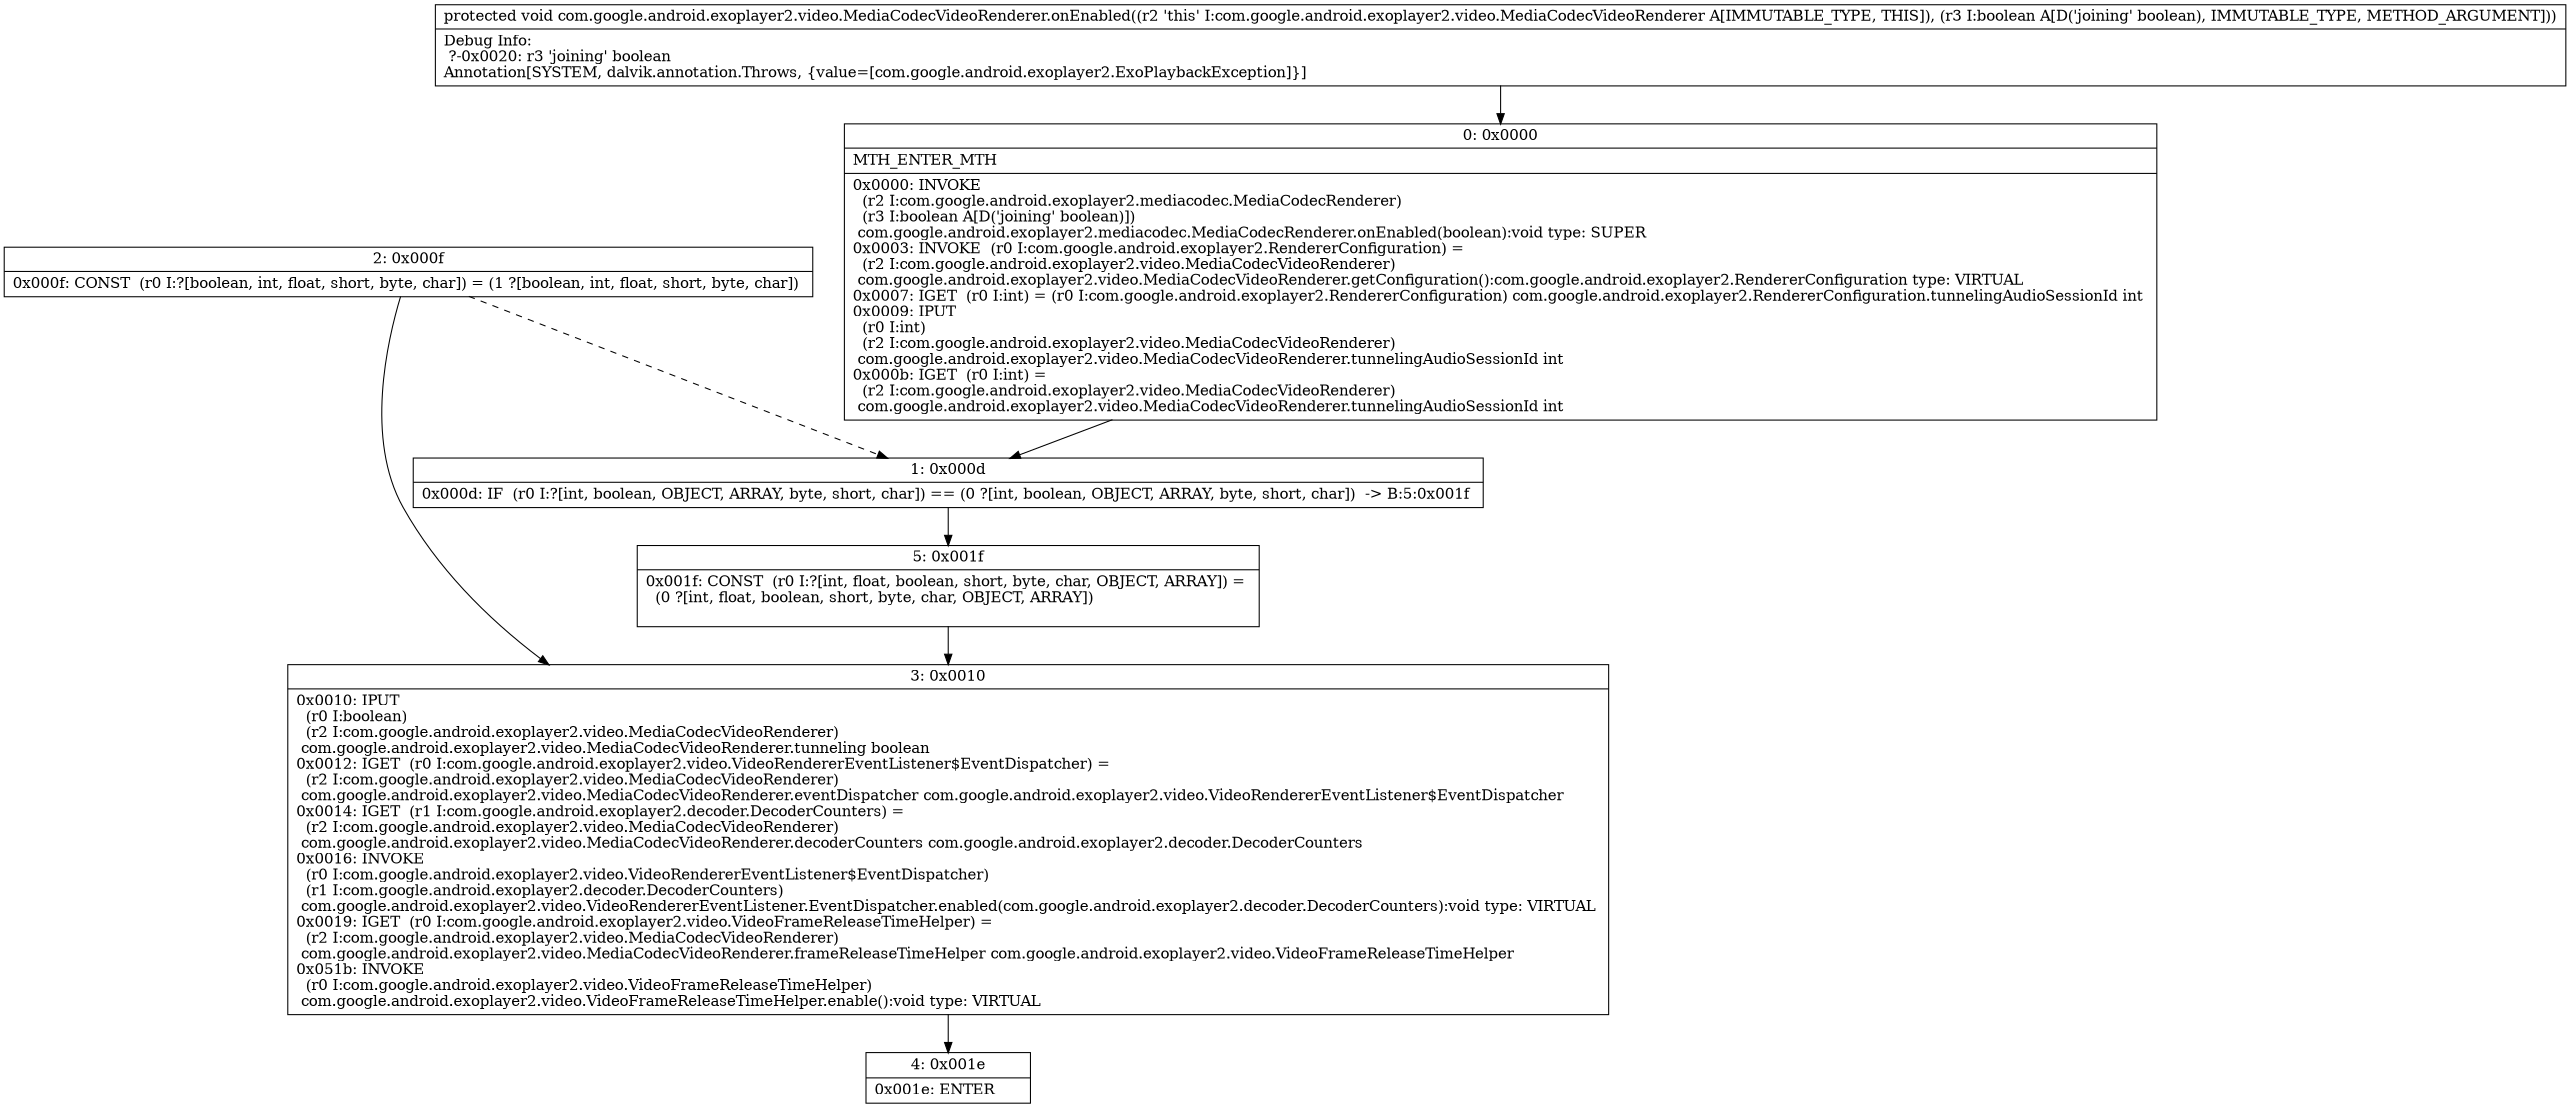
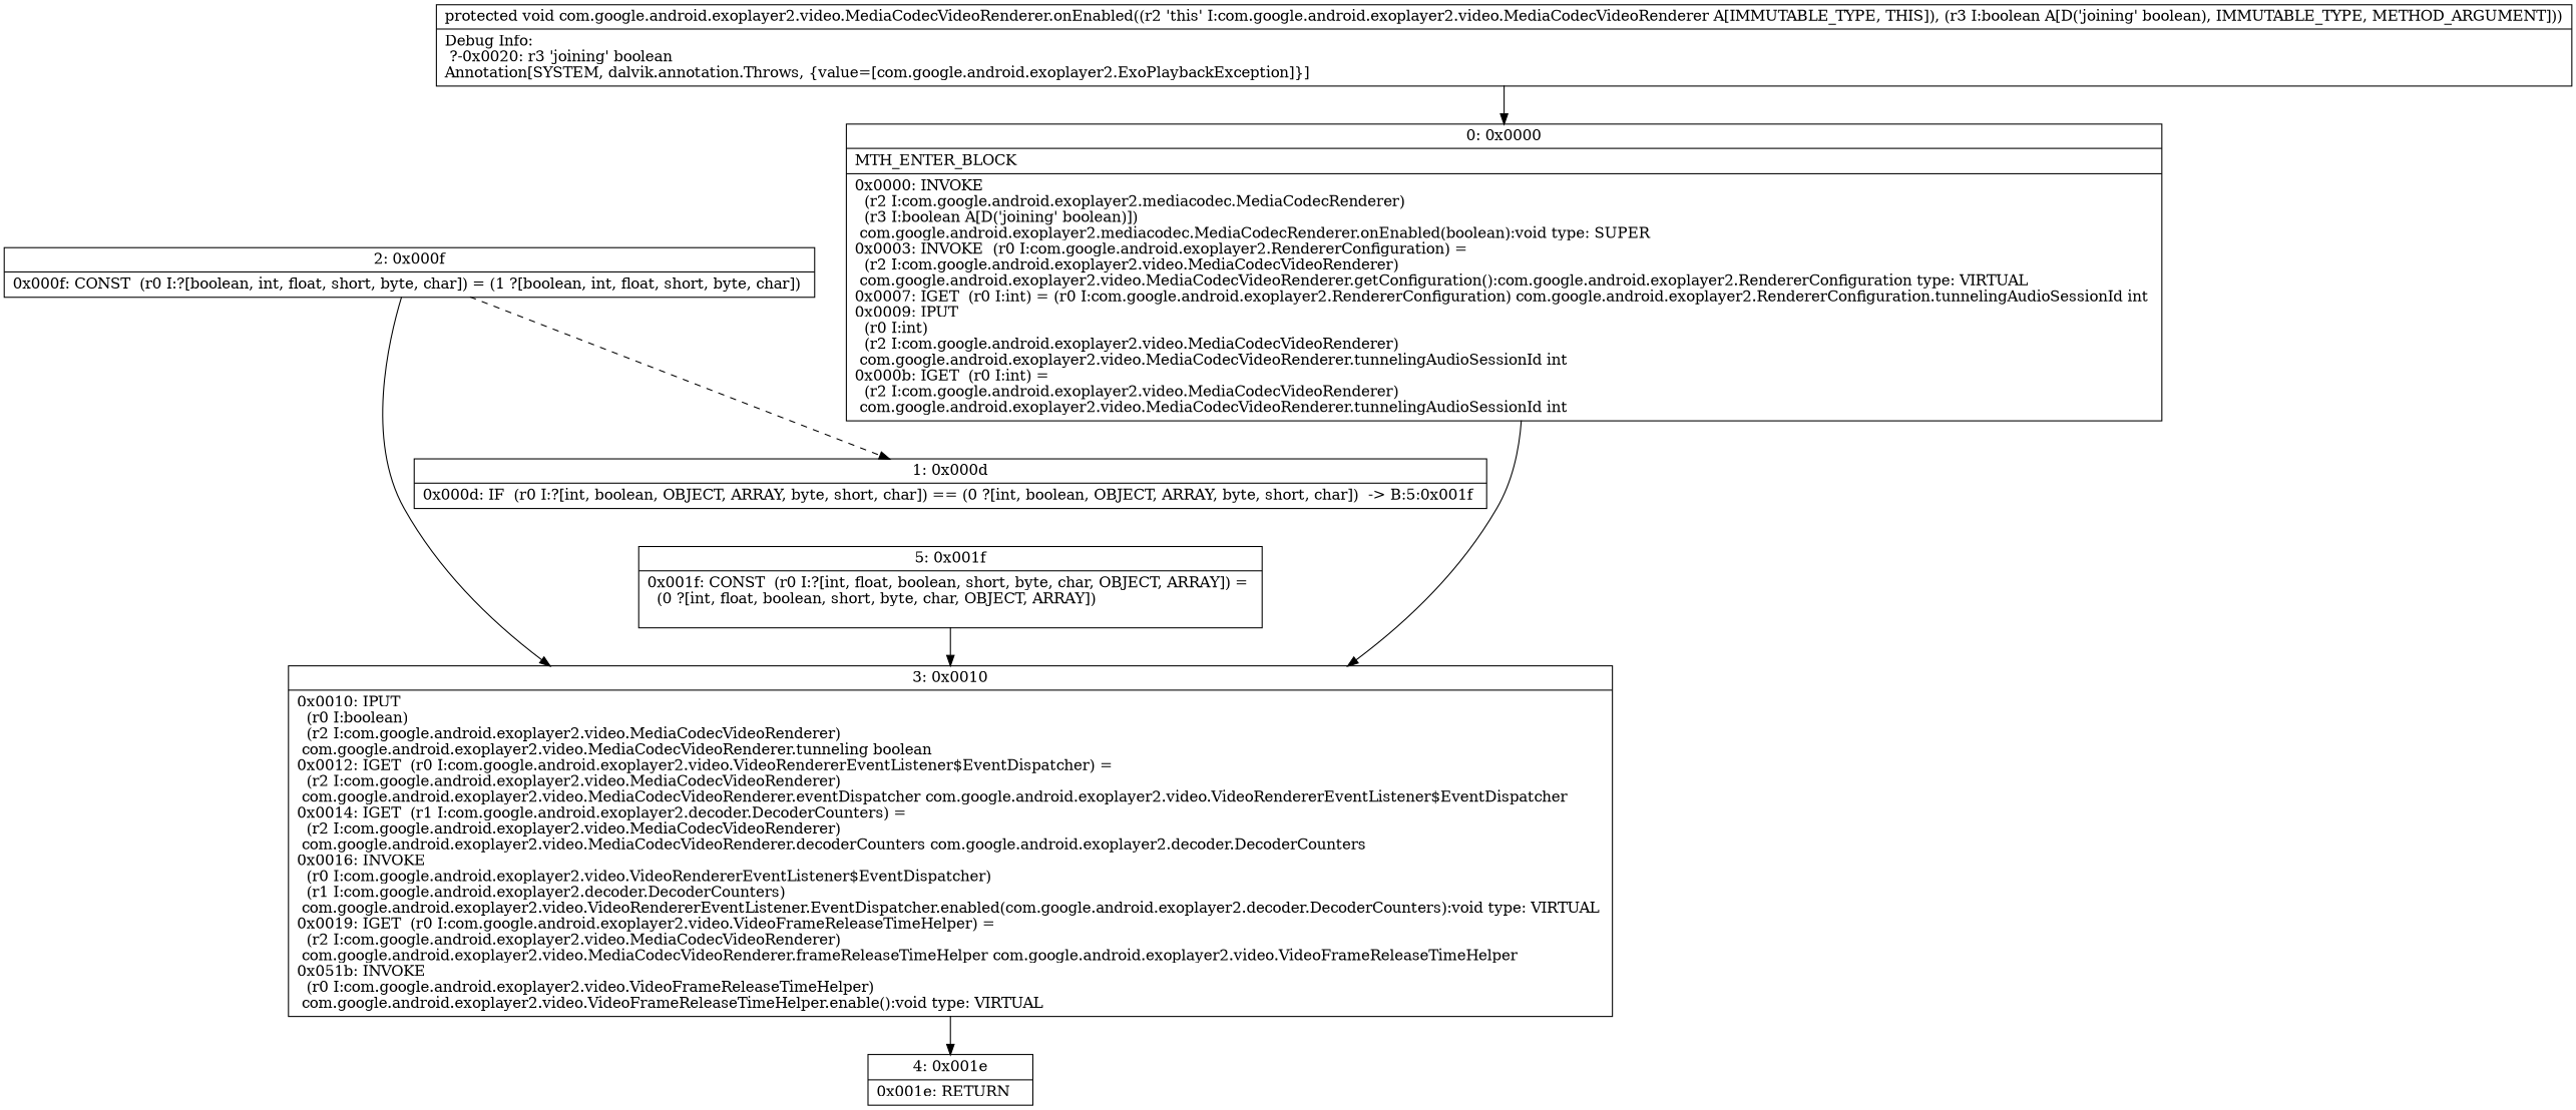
  digraph {
    node [shape=record]
-   n1 [label="{0\:\ 0x0000|MTH_ENTER_MTH\l|0x0000: INVOKE  \l  (r2 I:com.google.android.exoplayer2.mediacodec.MediaCodecRenderer)\l  (r3 I:boolean A[D('joining' boolean)])\l com.google.android.exoplayer2.mediacodec.MediaCodecRenderer.onEnabled(boolean):void type: SUPER \l0x0003: INVOKE  (r0 I:com.google.android.exoplayer2.RendererConfiguration) = \l  (r2 I:com.google.android.exoplayer2.video.MediaCodecVideoRenderer)\l com.google.android.exoplayer2.video.MediaCodecVideoRenderer.getConfiguration():com.google.android.exoplayer2.RendererConfiguration type: VIRTUAL \l0x0007: IGET  (r0 I:int) = (r0 I:com.google.android.exoplayer2.RendererConfiguration) com.google.android.exoplayer2.RendererConfiguration.tunnelingAudioSessionId int \l0x0009: IPUT  \l  (r0 I:int)\l  (r2 I:com.google.android.exoplayer2.video.MediaCodecVideoRenderer)\l com.google.android.exoplayer2.video.MediaCodecVideoRenderer.tunnelingAudioSessionId int \l0x000b: IGET  (r0 I:int) = \l  (r2 I:com.google.android.exoplayer2.video.MediaCodecVideoRenderer)\l com.google.android.exoplayer2.video.MediaCodecVideoRenderer.tunnelingAudioSessionId int \l}"]
+   n1 [label="{0\:\ 0x0000|MTH_ENTER_BLOCK\l|0x0000: INVOKE  \l  (r2 I:com.google.android.exoplayer2.mediacodec.MediaCodecRenderer)\l  (r3 I:boolean A[D('joining' boolean)])\l com.google.android.exoplayer2.mediacodec.MediaCodecRenderer.onEnabled(boolean):void type: SUPER \l0x0003: INVOKE  (r0 I:com.google.android.exoplayer2.RendererConfiguration) = \l  (r2 I:com.google.android.exoplayer2.video.MediaCodecVideoRenderer)\l com.google.android.exoplayer2.video.MediaCodecVideoRenderer.getConfiguration():com.google.android.exoplayer2.RendererConfiguration type: VIRTUAL \l0x0007: IGET  (r0 I:int) = (r0 I:com.google.android.exoplayer2.RendererConfiguration) com.google.android.exoplayer2.RendererConfiguration.tunnelingAudioSessionId int \l0x0009: IPUT  \l  (r0 I:int)\l  (r2 I:com.google.android.exoplayer2.video.MediaCodecVideoRenderer)\l com.google.android.exoplayer2.video.MediaCodecVideoRenderer.tunnelingAudioSessionId int \l0x000b: IGET  (r0 I:int) = \l  (r2 I:com.google.android.exoplayer2.video.MediaCodecVideoRenderer)\l com.google.android.exoplayer2.video.MediaCodecVideoRenderer.tunnelingAudioSessionId int \l}"]
    n2 [label="{1\:\ 0x000d|0x000d: IF  (r0 I:?[int, boolean, OBJECT, ARRAY, byte, short, char]) == (0 ?[int, boolean, OBJECT, ARRAY, byte, short, char])  \-\> B:5:0x001f \l}"]
    n3 [label="{5\:\ 0x001f|0x001f: CONST  (r0 I:?[int, float, boolean, short, byte, char, OBJECT, ARRAY]) = \l  (0 ?[int, float, boolean, short, byte, char, OBJECT, ARRAY])\l \l}"]
    n4 [label="{2\:\ 0x000f|0x000f: CONST  (r0 I:?[boolean, int, float, short, byte, char]) = (1 ?[boolean, int, float, short, byte, char]) \l}"]
    n5 [label="{3\:\ 0x0010|0x0010: IPUT  \l  (r0 I:boolean)\l  (r2 I:com.google.android.exoplayer2.video.MediaCodecVideoRenderer)\l com.google.android.exoplayer2.video.MediaCodecVideoRenderer.tunneling boolean \l0x0012: IGET  (r0 I:com.google.android.exoplayer2.video.VideoRendererEventListener$EventDispatcher) = \l  (r2 I:com.google.android.exoplayer2.video.MediaCodecVideoRenderer)\l com.google.android.exoplayer2.video.MediaCodecVideoRenderer.eventDispatcher com.google.android.exoplayer2.video.VideoRendererEventListener$EventDispatcher \l0x0014: IGET  (r1 I:com.google.android.exoplayer2.decoder.DecoderCounters) = \l  (r2 I:com.google.android.exoplayer2.video.MediaCodecVideoRenderer)\l com.google.android.exoplayer2.video.MediaCodecVideoRenderer.decoderCounters com.google.android.exoplayer2.decoder.DecoderCounters \l0x0016: INVOKE  \l  (r0 I:com.google.android.exoplayer2.video.VideoRendererEventListener$EventDispatcher)\l  (r1 I:com.google.android.exoplayer2.decoder.DecoderCounters)\l com.google.android.exoplayer2.video.VideoRendererEventListener.EventDispatcher.enabled(com.google.android.exoplayer2.decoder.DecoderCounters):void type: VIRTUAL \l0x0019: IGET  (r0 I:com.google.android.exoplayer2.video.VideoFrameReleaseTimeHelper) = \l  (r2 I:com.google.android.exoplayer2.video.MediaCodecVideoRenderer)\l com.google.android.exoplayer2.video.MediaCodecVideoRenderer.frameReleaseTimeHelper com.google.android.exoplayer2.video.VideoFrameReleaseTimeHelper \l0x051b: INVOKE  \l  (r0 I:com.google.android.exoplayer2.video.VideoFrameReleaseTimeHelper)\l com.google.android.exoplayer2.video.VideoFrameReleaseTimeHelper.enable():void type: VIRTUAL \l}"]
-   n6 [label="{4\:\ 0x001e|0x001e: ENTER   \l}"]
+   n6 [label="{4\:\ 0x001e|0x001e: RETURN   \l}"]
    n7 [label="{protected void com.google.android.exoplayer2.video.MediaCodecVideoRenderer.onEnabled((r2 'this' I:com.google.android.exoplayer2.video.MediaCodecVideoRenderer A[IMMUTABLE_TYPE, THIS]), (r3 I:boolean A[D('joining' boolean), IMMUTABLE_TYPE, METHOD_ARGUMENT]))  | Debug Info:\l  ?\-0x0020: r3 'joining' boolean\lAnnotation[SYSTEM, dalvik.annotation.Throws, \{value=[com.google.android.exoplayer2.ExoPlaybackException]\}]\l}"]
-   n1 -> n2
-   n2 -> n3
+   n1 -> n5
    n3 -> n5
    n4 -> n2 [style=dashed]
    n4 -> n5
    n5 -> n6
    n7 -> n1
  }
